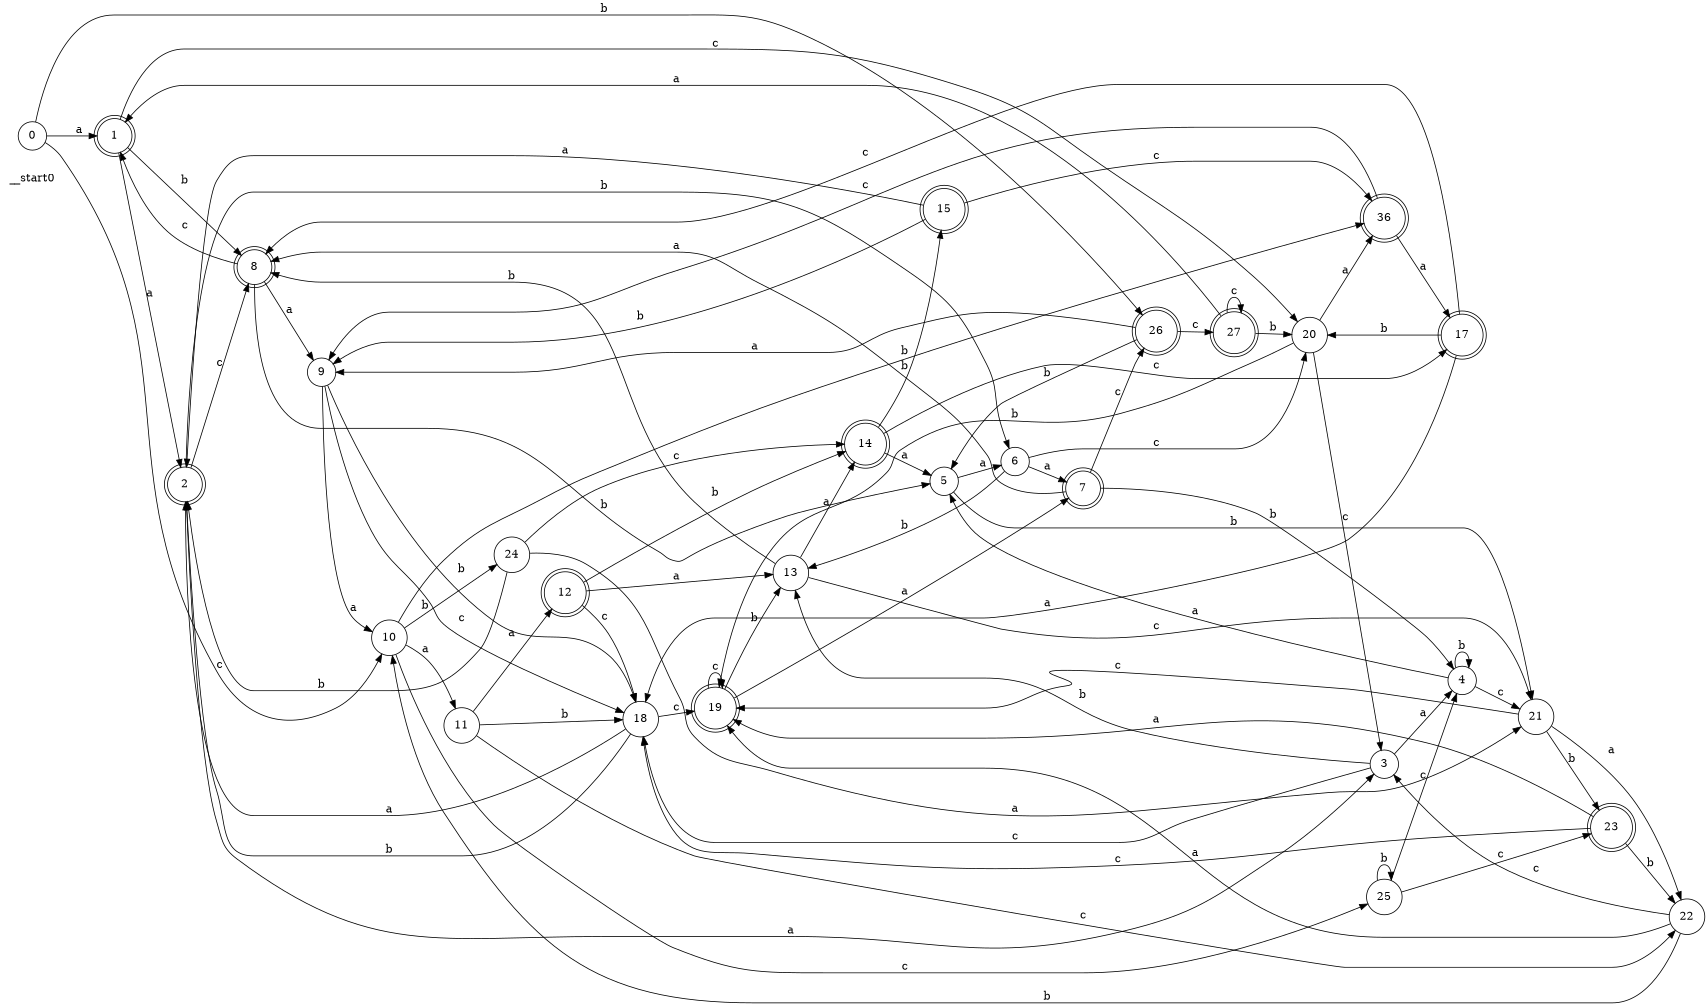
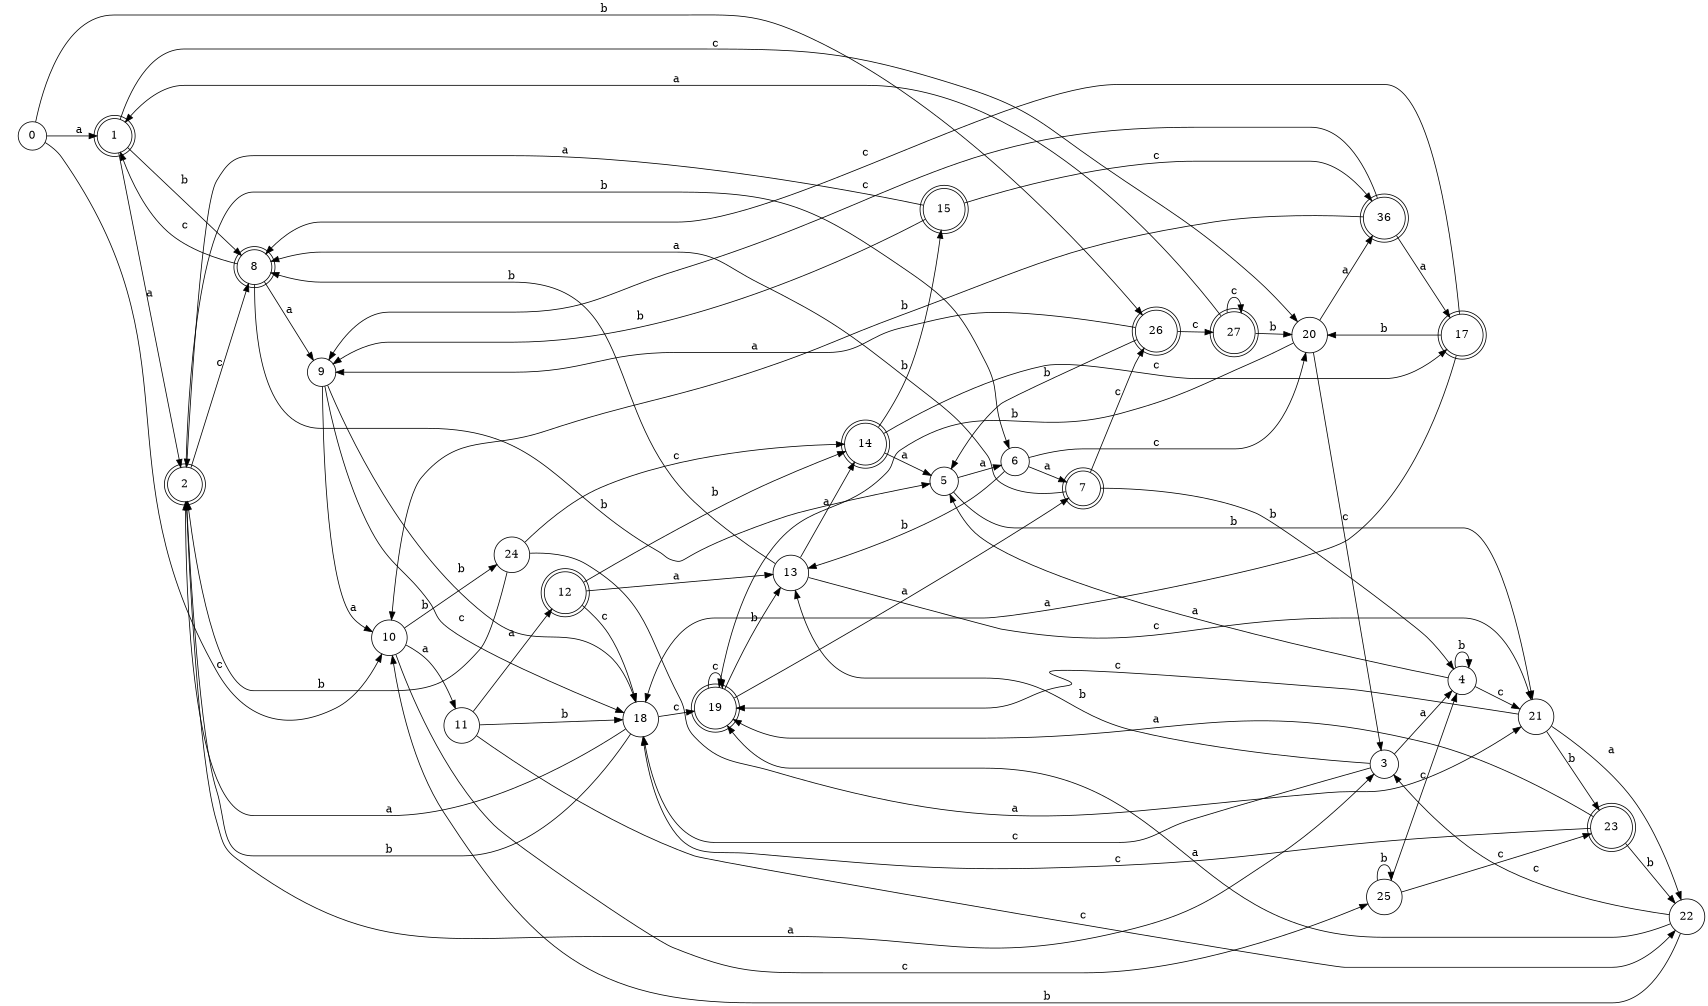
  digraph {
    rankdir=LR
    node [shape=circle color=black fillcolor=white style=filled]
-   __start0 [shape=none color="" fillcolor="" style=""]
    n2 [label=0]
    n3 [label=1 shape=doublecircle style="rounded,filled"]
    n4 [label=10]
    n5 [label=26 shape=doublecircle style="rounded,filled"]
    n6 [label=2 shape=doublecircle style="rounded,filled"]
    n7 [label=8 shape=doublecircle style="rounded,filled"]
    n8 [label=20]
    n9 [label=11]
    n10 [label=24]
    n11 [label=25]
    n12 [label=5]
    n13 [label=9]
    n14 [label=27 shape=doublecircle style="rounded,filled"]
    n15 [label=3]
    n16 [label=6]
    n17 [label=36 shape=doublecircle style="rounded,filled"]
    n18 [label=19 shape=doublecircle style="rounded,filled"]
    n19 [label=4]
    n20 [label=13]
    n21 [label=18]
    n22 [label=7 shape=doublecircle style="rounded,filled"]
    n23 [label=21]
    n24 [label=14 shape=doublecircle style="rounded,filled"]
    n25 [label=22]
    n26 [label=23 shape=doublecircle style="rounded,filled"]
    n27 [label=12 shape=doublecircle style="rounded,filled"]
    n28 [label=15 shape=doublecircle style="rounded,filled"]
    n29 [label=17 shape=doublecircle style="rounded,filled"]
    n2 -> n3 [label=a]
    n2 -> n4 [label=c]
    n2 -> n5 [label=b]
    n3 -> n6 [label=a]
    n3 -> n7 [label=b]
    n3 -> n8 [label=c]
    n4 -> n9 [label=a]
    n4 -> n10 [label=b]
    n4 -> n11 [label=c]
    n5 -> n12 [label=b]
    n5 -> n13 [label=a]
    n5 -> n14 [label=c]
    n6 -> n7 [label=c]
    n6 -> n15 [label=a]
    n6 -> n16 [label=b]
    n7 -> n3 [label=c]
    n7 -> n12 [label=b]
    n7 -> n13 [label=a]
    n8 -> n15 [label=c]
    n8 -> n17 [label=a]
    n8 -> n18 [label=b]
    n9 -> n21 [label=b]
    n9 -> n25 [label=c]
    n9 -> n27 [label=a]
    n10 -> n6 [label=b]
    n10 -> n23 [label=a]
    n10 -> n24 [label=c]
    n11 -> n11 [label=b]
    n11 -> n19 [label=c]
    n11 -> n26 [label=c]
    n12 -> n16 [label=a]
    n12 -> n23 [label=b]
    n13 -> n4 [label=a]
    n13 -> n21 [label=b]
    n13 -> n21 [label=c]
    n14 -> n3 [label=a]
    n14 -> n8 [label=b]
    n14 -> n14 [label=c]
    n15 -> n19 [label=a]
    n15 -> n20 [label=b]
    n15 -> n21 [label=c]
    n16 -> n8 [label=c]
    n16 -> n20 [label=b]
    n16 -> n22 [label=a]
-   n4 -> n17 [label=b]
+   n17 -> n4 [label=b]
    n17 -> n13 [label=c]
    n17 -> n29 [label=a]
    n18 -> n18 [label=c]
    n18 -> n20 [label=b]
    n18 -> n22 [label=a]
    n19 -> n12 [label=a]
    n19 -> n19 [label=b]
    n19 -> n23 [label=c]
    n20 -> n7 [label=b]
    n20 -> n23 [label=c]
    n20 -> n24 [label=a]
    n21 -> n6 [label=a]
    n21 -> n6 [label=b]
    n21 -> n18 [label=c]
    n22 -> n5 [label=c]
    n22 -> n7 [label=a]
    n22 -> n19 [label=b]
    n23 -> n18 [label=c]
    n23 -> n25 [label=a]
    n23 -> n26 [label=b]
    n24 -> n12 [label=a]
    n24 -> n28 [label=b]
    n24 -> n29 [label=c]
    n25 -> n4 [label=b]
    n25 -> n15 [label=c]
    n25 -> n18 [label=a]
    n26 -> n18 [label=a]
    n26 -> n21 [label=c]
    n26 -> n25 [label=b]
    n27 -> n20 [label=a]
    n27 -> n21 [label=c]
    n27 -> n24 [label=b]
    n28 -> n6 [label=a]
    n28 -> n13 [label=b]
    n28 -> n17 [label=c]
    n29 -> n7 [label=c]
    n29 -> n8 [label=b]
    n29 -> n21 [label=a]
  }
